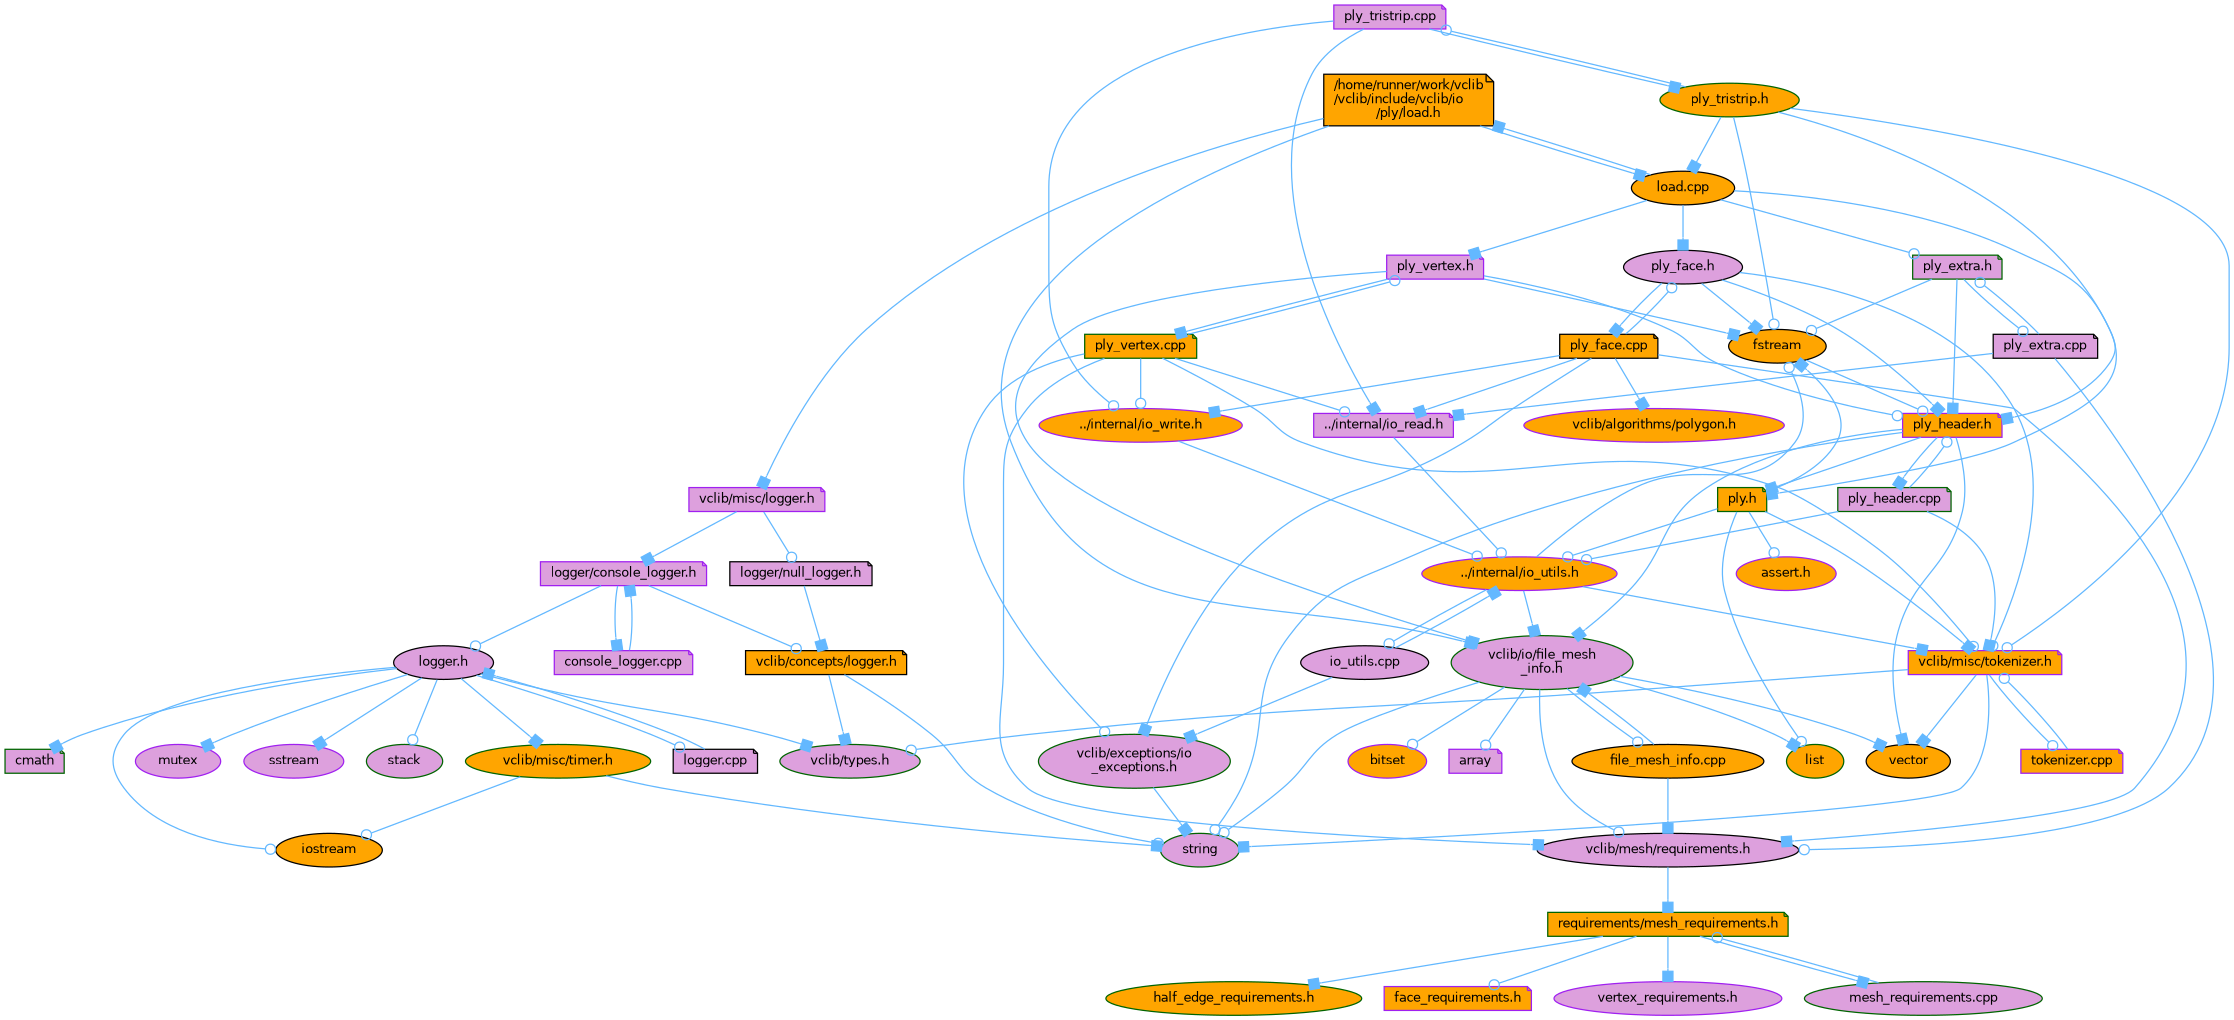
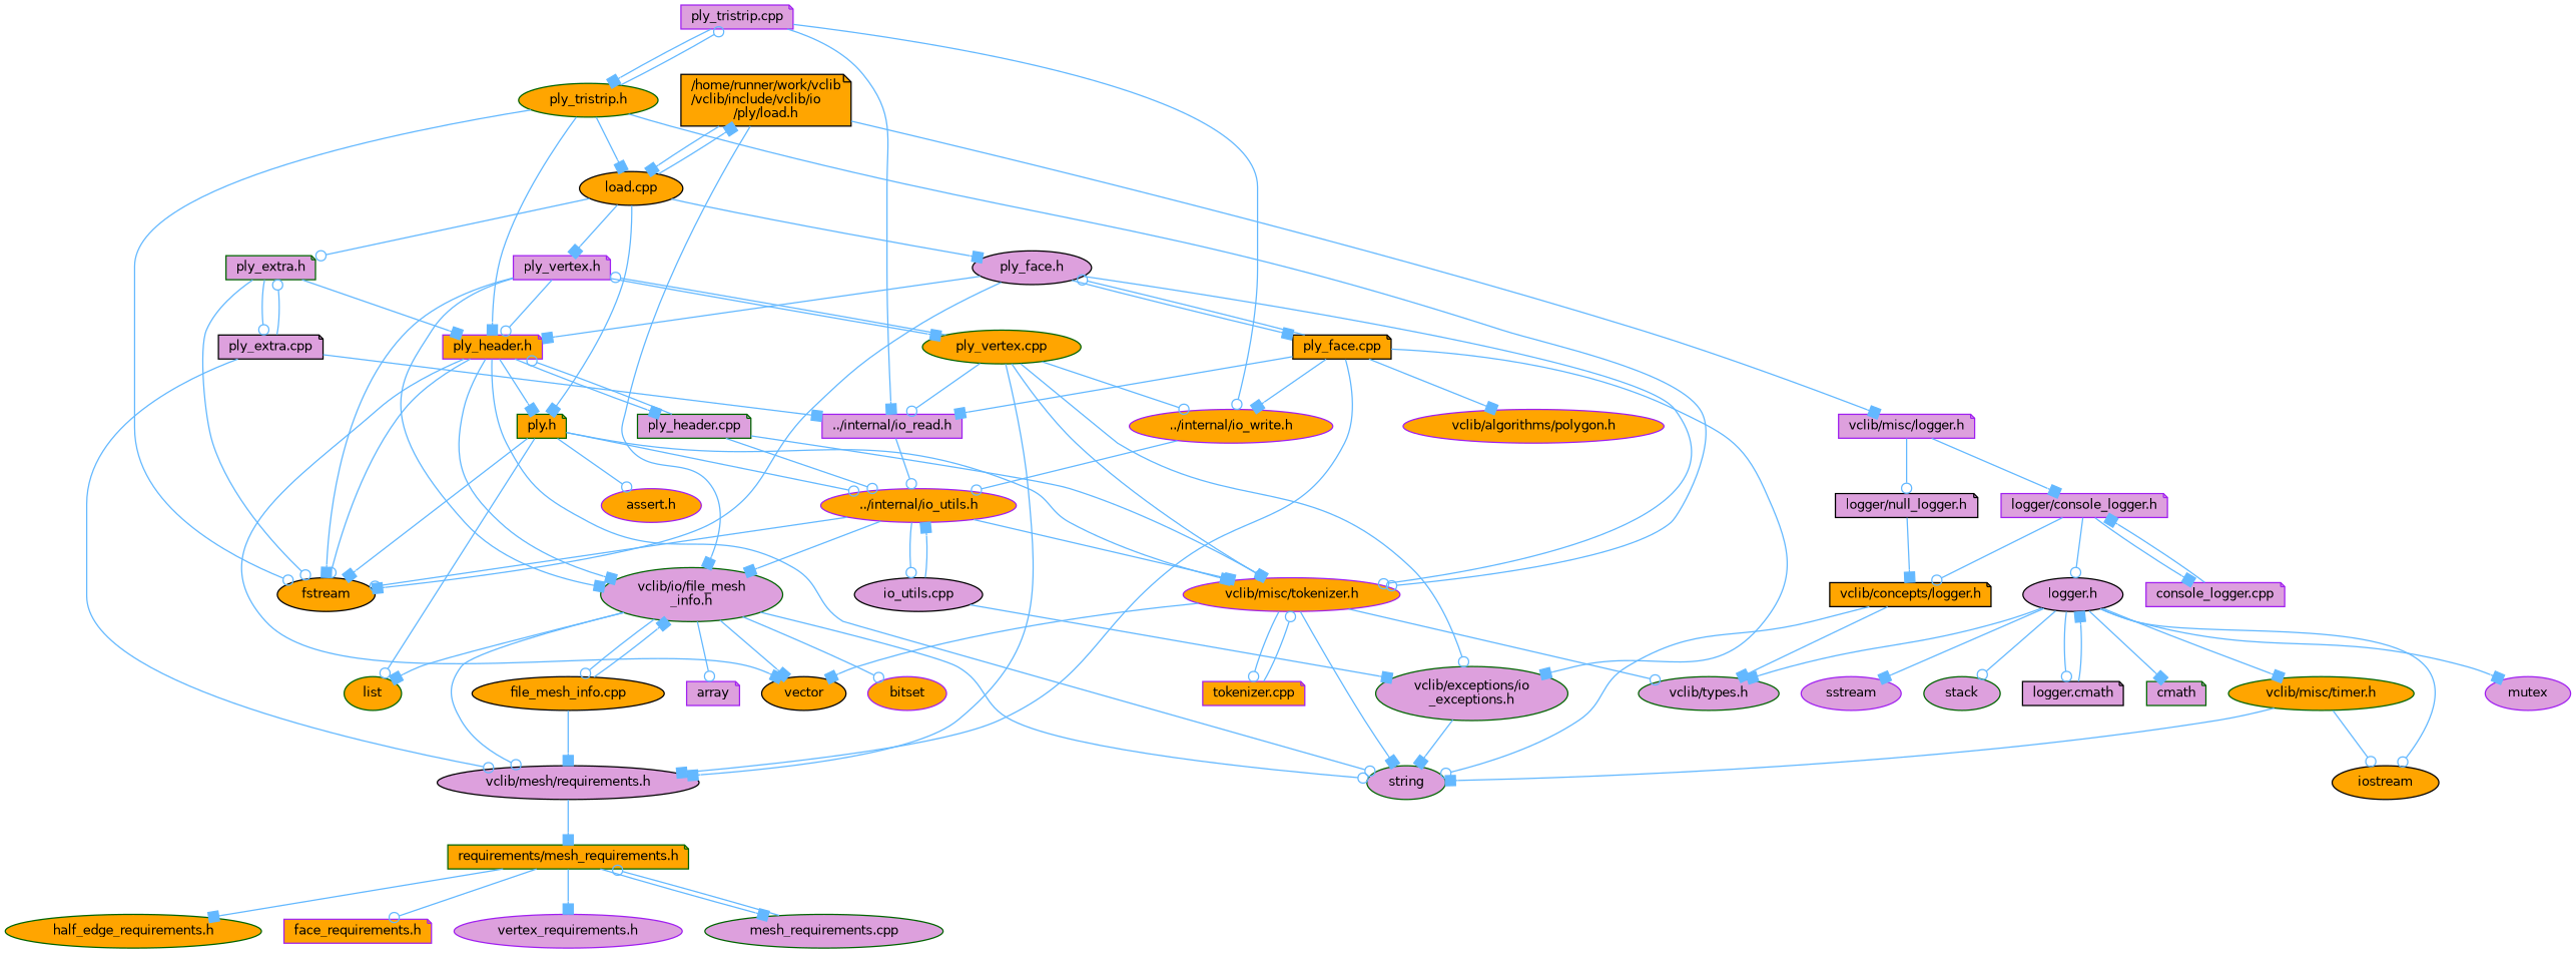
  digraph {
    node [color=purple fillcolor=plum fontname=Helvetica fontsize=10 shape=ellipse style=filled]
    edge [arrowhead=box color=steelblue1 fontname=Helvetica fontsize=10 labelfontname=Helvetica labelfontsize=10 style=solid]
    n1 [color=black fillcolor=orange fontcolor=black height=0.2 label="/home/runner/work/vclib\l/vclib/include/vclib/io\l/ply/load.h" shape=note width=0.4]
    n2 [color=darkgreen height=0.2 label="vclib/io/file_mesh\l_info.h" width=0.4]
    n3 [height=0.2 label="vclib/misc/logger.h" shape=note width=0.4]
    n4 [color=black fillcolor=orange height=0.2 label="load.cpp" width=0.4]
    n5 [height=0.2 label=array shape=note width=0.4]
    n6 [color=darkgreen fillcolor=orange height=0.2 label=list width=0.4]
    n7 [color=darkgreen height=0.2 label=string width=0.4]
    n8 [color=black fillcolor=orange height=0.2 label=vector width=0.4]
    n9 [fillcolor=orange height=0.2 label=bitset width=0.4]
    n10 [color=black height=0.2 label="vclib/mesh/requirements.h" width=0.4]
    n11 [color=black fillcolor=orange height=0.2 label="file_mesh_info.cpp" width=0.4]
    n12 [height=0.2 label="logger/console_logger.h" shape=note width=0.4]
    n13 [color=black height=0.2 label="logger/null_logger.h" shape=note width=0.4]
    n14 [color=darkgreen fillcolor=orange height=0.2 label="ply.h" shape=note width=0.4]
    n15 [height=0.2 label="ply_vertex.h" shape=note width=0.4]
    n16 [color=black height=0.2 label="ply_face.h" width=0.4]
    n17 [color=darkgreen height=0.2 label="ply_extra.h" shape=note width=0.4]
    n18 [color=darkgreen fillcolor=orange height=0.2 label="requirements/mesh_requirements.h" shape=note width=0.4]
    n19 [color=darkgreen fillcolor=orange height=0.2 label="half_edge_requirements.h" width=0.4]
    n20 [fillcolor=orange height=0.2 label="face_requirements.h" shape=note width=0.4]
    n21 [height=0.2 label="vertex_requirements.h" width=0.4]
    n22 [color=darkgreen height=0.2 label="mesh_requirements.cpp" width=0.4]
    n23 [color=black height=0.2 label="logger.h" width=0.4]
    n24 [color=black fillcolor=orange height=0.2 label="vclib/concepts/logger.h" shape=note width=0.4]
    n25 [height=0.2 label="console_logger.cpp" shape=note width=0.4]
    n26 [color=darkgreen height=0.2 label=cmath shape=note width=0.4]
    n27 [color=black fillcolor=orange height=0.2 label=iostream width=0.4]
    n28 [height=0.2 label=mutex width=0.4]
    n29 [height=0.2 label=sstream width=0.4]
    n30 [color=darkgreen height=0.2 label=stack width=0.4]
    n31 [color=darkgreen fillcolor=orange height=0.2 label="vclib/misc/timer.h" width=0.4]
    n32 [color=darkgreen height=0.2 label="vclib/types.h" width=0.4]
-   n33 [color=black height=0.2 label="logger.cpp" shape=note width=0.4]
+   n33 [color=black height=0.2 label="logger.cmath" shape=note width=0.4]
    n34 [fillcolor=orange height=0.2 label="assert.h" width=0.4]
    n35 [color=black fillcolor=orange height=0.2 label=fstream width=0.4]
-   n36 [fillcolor=orange height=0.2 label="vclib/misc/tokenizer.h" shape=note width=0.4]
+   n36 [fillcolor=orange height=0.2 label="vclib/misc/tokenizer.h" width=0.4]
    n37 [fillcolor=orange height=0.2 label="../internal/io_utils.h" width=0.4]
    n38 [fillcolor=orange height=0.2 label="ply_header.h" shape=note width=0.4]
-   n39 [color=darkgreen fillcolor=orange height=0.2 label="ply_vertex.cpp" shape=note width=0.4]
+   n39 [color=darkgreen fillcolor=orange height=0.2 label="ply_vertex.cpp" width=0.4]
    n40 [color=black fillcolor=orange height=0.2 label="ply_face.cpp" shape=note width=0.4]
    n41 [color=darkgreen fillcolor=orange height=0.2 label="ply_tristrip.h" width=0.4]
    n42 [height=0.2 label="ply_tristrip.cpp" shape=note width=0.4]
    n43 [color=black height=0.2 label="ply_extra.cpp" shape=note width=0.4]
    n44 [fillcolor=orange height=0.2 label="tokenizer.cpp" shape=note width=0.4]
    n45 [color=black height=0.2 label="io_utils.cpp" width=0.4]
    n46 [color=darkgreen height=0.2 label="vclib/exceptions/io\l_exceptions.h" width=0.4]
    n47 [color=darkgreen height=0.2 label="ply_header.cpp" shape=note width=0.4]
    n48 [height=0.2 label="../internal/io_read.h" shape=note width=0.4]
    n49 [fillcolor=orange height=0.2 label="../internal/io_write.h" width=0.4]
    n50 [fillcolor=orange height=0.2 label="vclib/algorithms/polygon.h" width=0.4]
    n1 -> n2
    n1 -> n3
    n1 -> n4
    n2 -> n5 [arrowhead=odot]
    n2 -> n6
    n2 -> n7 [arrowhead=odot]
    n2 -> n8
    n2 -> n9 [arrowhead=odot]
    n2 -> n10 [arrowhead=odot]
    n2 -> n11 [arrowhead=odot]
    n3 -> n12
    n3 -> n13 [arrowhead=odot]
    n4 -> n1
    n4 -> n14
    n4 -> n15
    n4 -> n16
    n4 -> n17 [arrowhead=odot]
    n10 -> n18
    n11 -> n2
    n11 -> n10
    n12 -> n23 [arrowhead=odot]
    n12 -> n24 [arrowhead=odot]
    n12 -> n25
    n13 -> n24
    n14 -> n6 [arrowhead=odot]
    n14 -> n34 [arrowhead=odot]
    n14 -> n35
    n14 -> n36
    n14 -> n37 [arrowhead=odot]
    n15 -> n2
    n15 -> n35
    n15 -> n38 [arrowhead=odot]
    n15 -> n39
    n16 -> n35
    n16 -> n36 [arrowhead=odot]
    n16 -> n38
    n16 -> n40
    n17 -> n35 [arrowhead=odot]
    n17 -> n38
    n17 -> n43 [arrowhead=odot]
    n18 -> n19
    n18 -> n20 [arrowhead=odot]
    n18 -> n21
    n18 -> n22
    n22 -> n18 [arrowhead=odot]
    n23 -> n26
    n23 -> n27 [arrowhead=odot]
    n23 -> n28
    n23 -> n29
    n23 -> n30 [arrowhead=odot]
    n23 -> n31
    n23 -> n32
    n23 -> n33 [arrowhead=odot]
    n24 -> n7 [arrowhead=odot]
    n24 -> n32
    n25 -> n12
    n31 -> n7
    n31 -> n27 [arrowhead=odot]
    n33 -> n23
    n36 -> n7
    n36 -> n8
    n36 -> n32 [arrowhead=odot]
    n36 -> n44 [arrowhead=odot]
    n37 -> n2
    n37 -> n35 [arrowhead=odot]
    n37 -> n36
    n37 -> n45 [arrowhead=odot]
    n38 -> n2
    n38 -> n7 [arrowhead=odot]
    n38 -> n8
    n38 -> n14
-   n35 -> n38 [arrowhead=odot]
+   n38 -> n35 [arrowhead=odot]
    n38 -> n47
    n39 -> n10
    n39 -> n15 [arrowhead=odot]
    n39 -> n36 [arrowhead=odot]
    n39 -> n46 [arrowhead=odot]
    n39 -> n48 [arrowhead=odot]
    n39 -> n49 [arrowhead=odot]
    n40 -> n10
    n40 -> n16 [arrowhead=odot]
    n40 -> n46
    n40 -> n48
    n40 -> n49
    n40 -> n50
    n41 -> n4
    n41 -> n35 [arrowhead=odot]
    n41 -> n36 [arrowhead=odot]
    n41 -> n38
    n41 -> n42 [arrowhead=odot]
    n42 -> n41
    n42 -> n48
    n42 -> n49 [arrowhead=odot]
    n43 -> n10 [arrowhead=odot]
    n43 -> n17 [arrowhead=odot]
    n43 -> n48
    n44 -> n36 [arrowhead=odot]
    n45 -> n37
    n45 -> n46
    n46 -> n7
    n47 -> n36
    n47 -> n37 [arrowhead=odot]
    n47 -> n38 [arrowhead=odot]
    n48 -> n37 [arrowhead=odot]
    n49 -> n37 [arrowhead=odot]
  }
